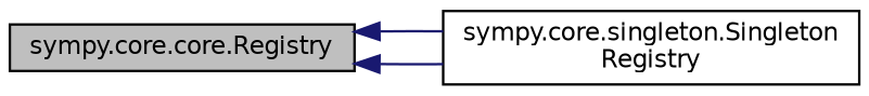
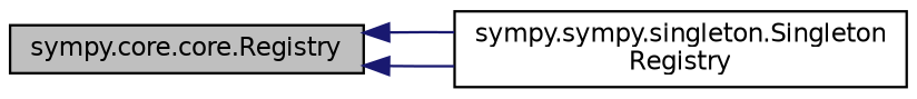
  digraph {
    rankdir=LR
    node [color=black fontname=Helvetica fontsize=10 shape=record style=filled]
    edge [color=midnightblue dir=back fontname=Helvetica fontsize=10 labelfontname=Helvetica labelfontsize=10 style=solid]
    n1 [fillcolor=grey75 fontcolor=black height=0.2 label="sympy.core.core.Registry" width=0.4]
-   n2 [fillcolor=white height=0.2 label="sympy.core.singleton.Singleton\lRegistry" width=0.4]
+   n2 [fillcolor=white height=0.2 label="sympy.sympy.singleton.Singleton\lRegistry" width=0.4]
    n1 -> n2
    n1 -> n2
  }
